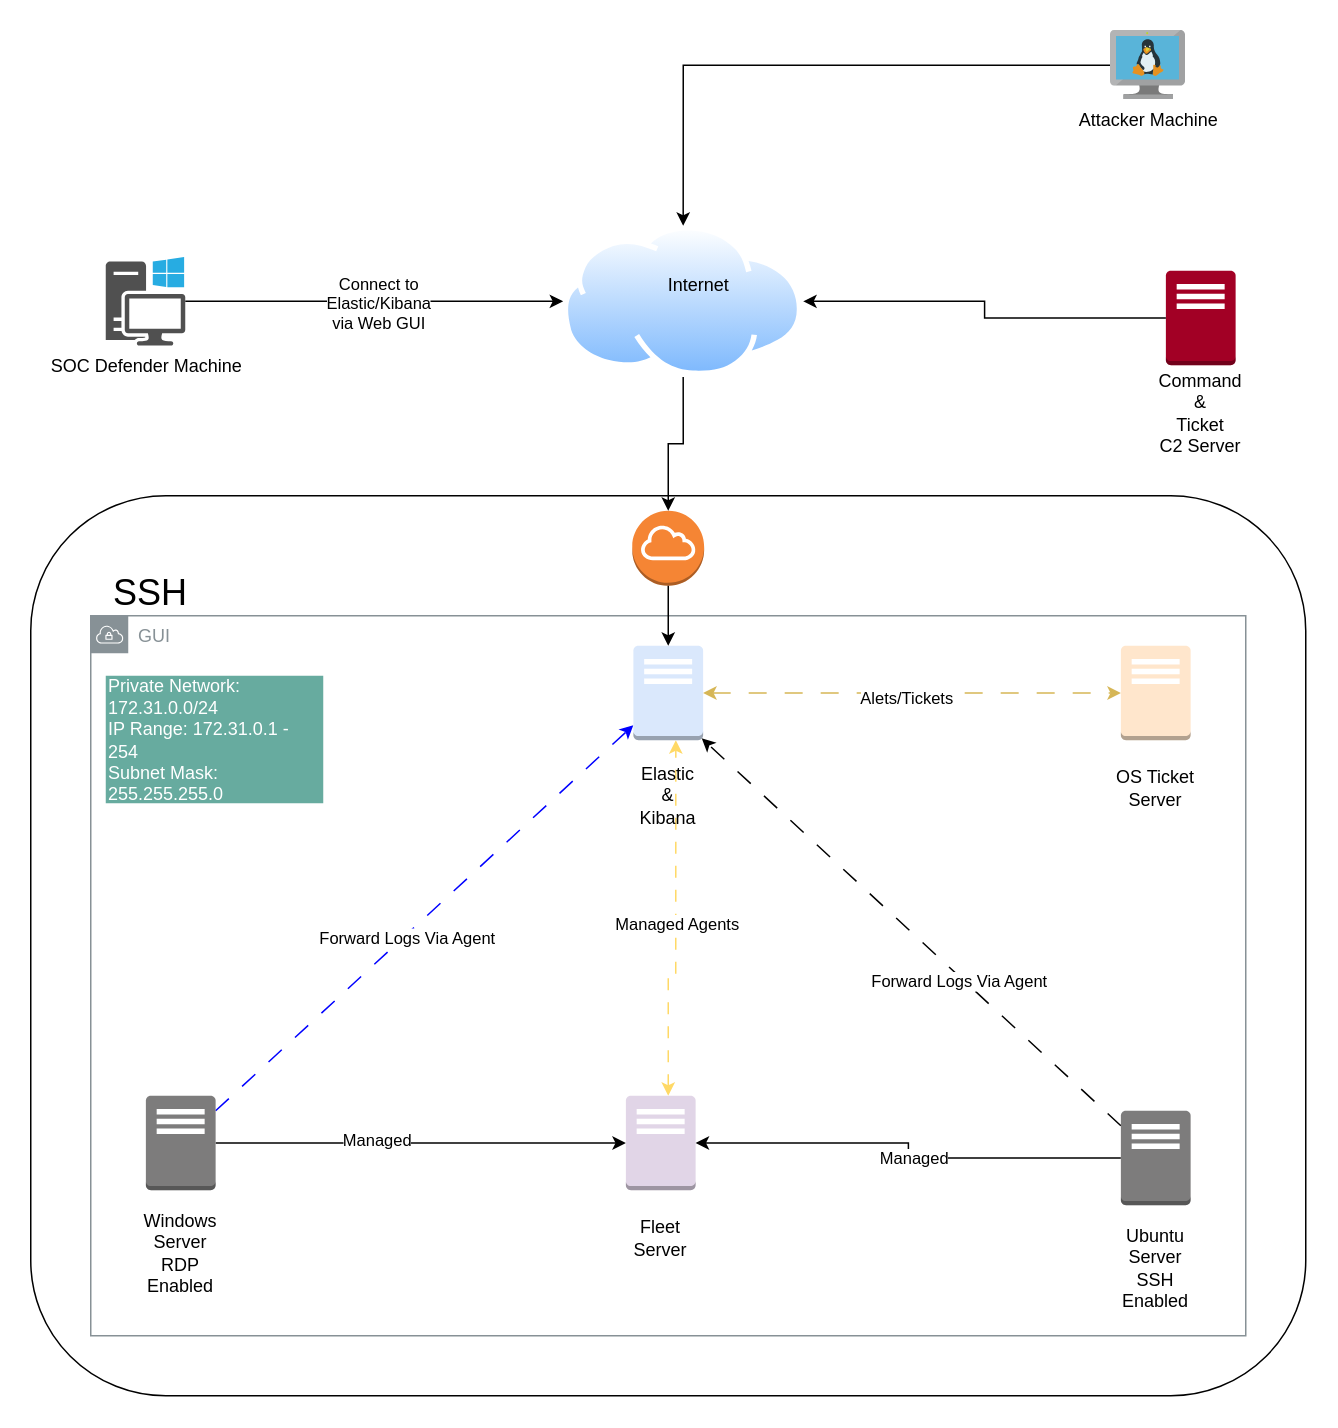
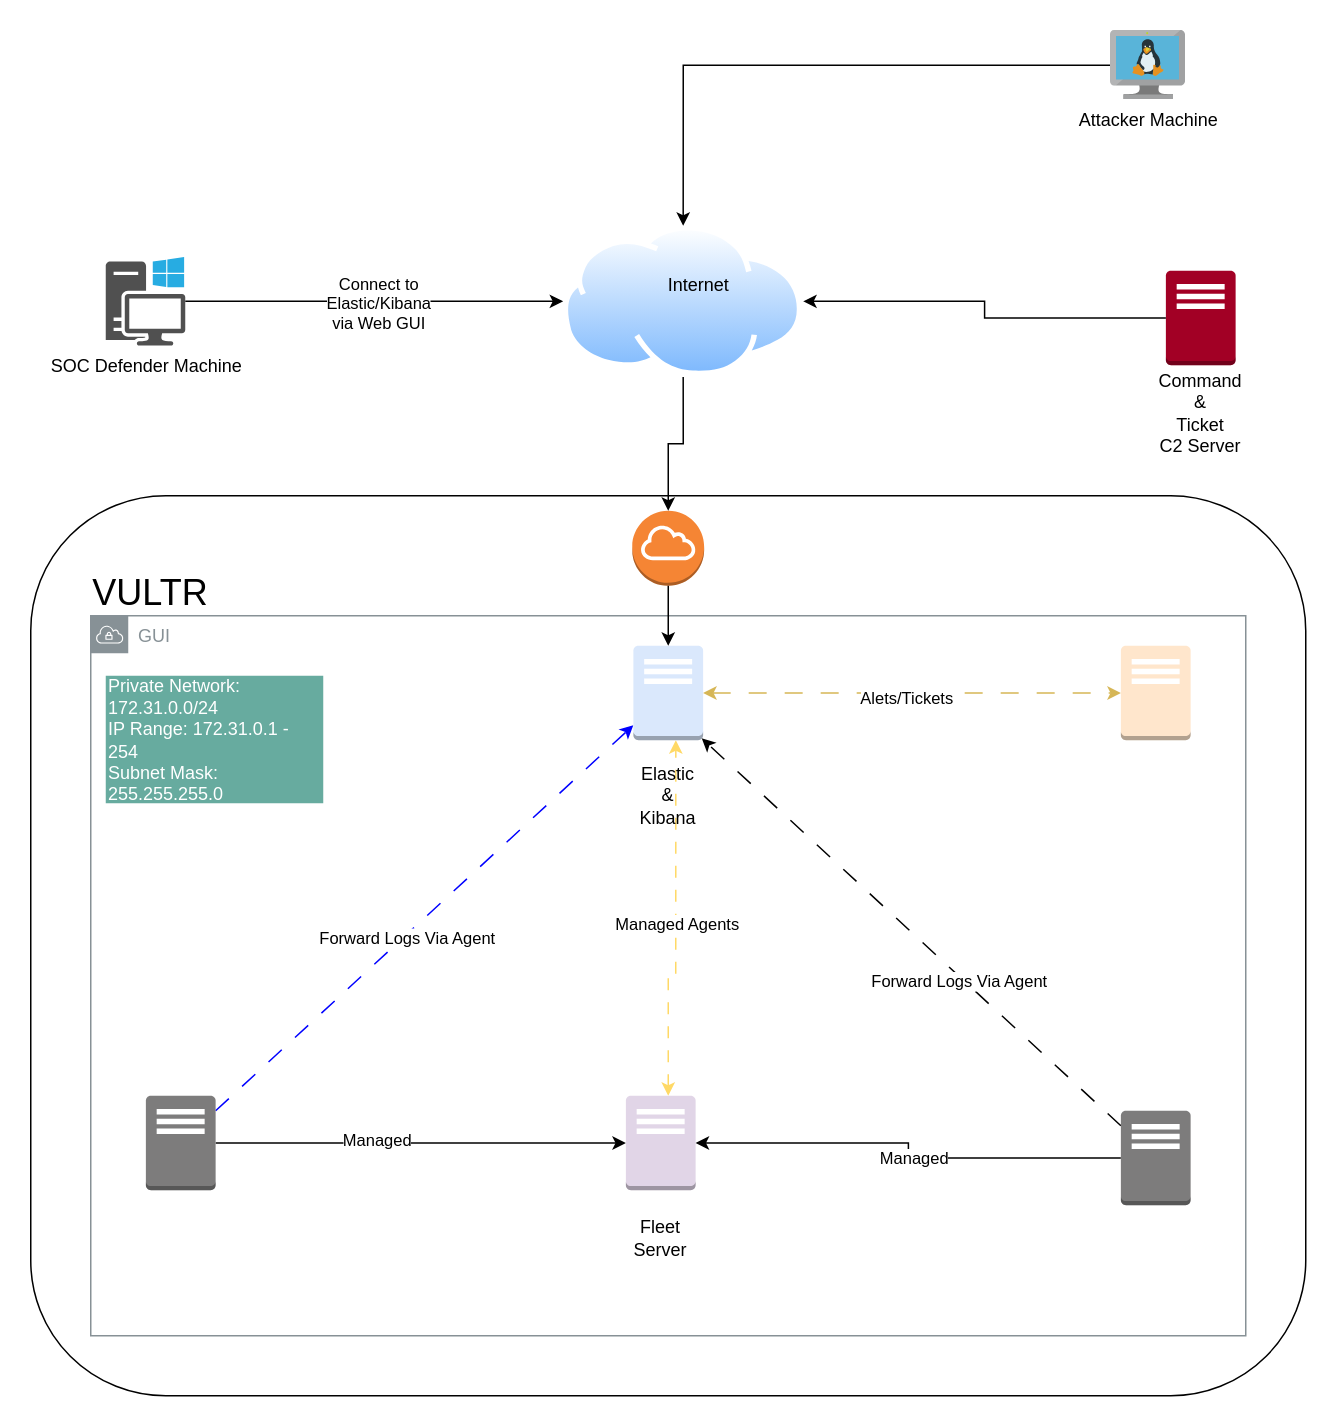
  <mxCell id="0" />
  <mxCell id="1" style="" parent="0" />
  <mxCell id="2" value="" style="rounded=1;whiteSpace=wrap;html=1;movable=1;resizable=1;rotatable=1;deletable=1;editable=1;locked=0;connectable=1;" vertex="1" parent="1"><mxGeometry y="330" width="850" height="600" as="geometry" x="20" /></mxCell>
  <mxCell id="3" value="" style="outlineConnect=0;dashed=0;verticalLabelPosition=bottom;verticalAlign=top;align=center;html=1;shape=mxgraph.aws3.traditional_server;fillColor=#a20025;strokeColor=#6F0000;fontColor=#ffffff;" vertex="1" parent="1"><mxGeometry x="776.75" y="180" width="46.5" height="63" as="geometry" /></mxCell>
- <mxCell id="4" value="&lt;font style=&quot;font-size: 24px;&quot;&gt;SSH&lt;/font&gt;" style="text;html=1;align=center;verticalAlign=middle;whiteSpace=wrap;rounded=0;" vertex="1" parent="1"><mxGeometry x="70" y="380" width="60" height="30" as="geometry" /></mxCell>
+ <mxCell id="4" value="&lt;font style=&quot;font-size: 24px;&quot;&gt;VULTR&lt;/font&gt;" style="text;html=1;align=center;verticalAlign=middle;whiteSpace=wrap;rounded=0;" vertex="1" parent="1"><mxGeometry x="70" y="380" width="60" height="30" as="geometry" /></mxCell>
  <mxCell id="5" value="Command&lt;div&gt;&amp;amp;&lt;/div&gt;&lt;div&gt;Ticket&lt;/div&gt;&lt;div&gt;C2 Server&lt;/div&gt;" style="text;html=1;align=center;verticalAlign=middle;whiteSpace=wrap;rounded=0;" vertex="1" parent="1"><mxGeometry x="770" y="250" width="60" height="50" as="geometry" /></mxCell>
  <mxCell id="6" value="GUI" style="sketch=0;outlineConnect=0;gradientColor=none;html=1;whiteSpace=wrap;fontSize=12;fontStyle=0;shape=mxgraph.aws4.group;grIcon=mxgraph.aws4.group_vpc;strokeColor=#879196;fillColor=none;verticalAlign=top;align=left;spacingLeft=30;fontColor=#879196;dashed=0;movable=1;resizable=1;rotatable=1;deletable=1;editable=1;locked=0;connectable=1;" vertex="1" parent="1"><mxGeometry x="60" y="410" width="770" height="480" as="geometry" /></mxCell>
  <mxCell id="7" style="edgeStyle=orthogonalEdgeStyle;rounded=0;orthogonalLoop=1;jettySize=auto;html=1;exitX=1;exitY=0.5;exitDx=0;exitDy=0;exitPerimeter=0;" edge="1" parent="1" source="11" target="15"><mxGeometry relative="1" as="geometry" /></mxCell>
  <mxCell id="8" value="Managed" style="edgeLabel;html=1;align=center;verticalAlign=middle;resizable=0;points=[];" vertex="1" connectable="0" parent="7"><mxGeometry x="-0.218" y="2" relative="1" as="geometry"><mxPoint as="offset" /></mxGeometry></mxCell>
  <mxCell id="9" style="rounded=0;orthogonalLoop=1;jettySize=auto;html=1;dashed=1;dashPattern=12 12;strokeColor=#0000FF;" edge="1" parent="1" source="11" target="12"><mxGeometry relative="1" as="geometry"><mxPoint x="120" y="470" as="targetPoint" /></mxGeometry></mxCell>
  <mxCell id="10" value="Forward Logs Via Agent" style="edgeLabel;html=1;align=center;verticalAlign=middle;resizable=0;points=[];" vertex="1" connectable="0" parent="9"><mxGeometry x="-0.094" y="-1" relative="1" as="geometry"><mxPoint as="offset" /></mxGeometry></mxCell>
  <mxCell id="11" value="" style="outlineConnect=0;dashed=0;verticalLabelPosition=bottom;verticalAlign=top;align=center;html=1;shape=mxgraph.aws3.traditional_server;fillColor=#7D7C7C;gradientColor=none;" vertex="1" parent="1"><mxGeometry x="96.75" y="730" width="46.5" height="63" as="geometry" /></mxCell>
  <mxCell id="12" value="" style="outlineConnect=0;dashed=0;verticalLabelPosition=bottom;verticalAlign=top;align=center;html=1;shape=mxgraph.aws3.traditional_server;fillColor=#dae8fc;strokeColor=#6c8ebf;" vertex="1" parent="1"><mxGeometry x="421.75" y="430" width="46.5" height="63" as="geometry" /></mxCell>
  <mxCell id="13" style="edgeStyle=orthogonalEdgeStyle;rounded=0;orthogonalLoop=1;jettySize=auto;html=1;exitX=0.5;exitY=0;exitDx=0;exitDy=0;exitPerimeter=0;dashed=1;dashPattern=8 8;strokeColor=#FFD966;endArrow=classic;endFill=1;startArrow=classic;startFill=1;" edge="1" parent="1"><mxGeometry relative="1" as="geometry"><mxPoint x="445" y="730" as="sourcePoint" /><mxPoint x="450.048" y="493" as="targetPoint" /><Array as="points"><mxPoint x="445" y="650" /><mxPoint x="450" y="650" /></Array></mxGeometry></mxCell>
  <mxCell id="14" value="Managed Agents" style="edgeLabel;html=1;align=center;verticalAlign=middle;resizable=0;points=[];" vertex="1" connectable="0" parent="13"><mxGeometry x="-0.007" relative="1" as="geometry"><mxPoint as="offset" /></mxGeometry></mxCell>
  <mxCell id="15" value="" style="outlineConnect=0;dashed=0;verticalLabelPosition=bottom;verticalAlign=top;align=center;html=1;shape=mxgraph.aws3.traditional_server;fillColor=#e1d5e7;strokeColor=#9673a6;" vertex="1" parent="1"><mxGeometry x="416.75" y="730" width="46.5" height="63" as="geometry" /></mxCell>
  <mxCell id="16" style="edgeStyle=orthogonalEdgeStyle;rounded=0;orthogonalLoop=1;jettySize=auto;html=1;" edge="1" parent="1" source="20" target="15"><mxGeometry relative="1" as="geometry" /></mxCell>
  <mxCell id="17" value="Managed" style="edgeLabel;html=1;align=center;verticalAlign=middle;resizable=0;points=[];" vertex="1" connectable="0" parent="16"><mxGeometry x="-0.057" relative="1" as="geometry"><mxPoint as="offset" /></mxGeometry></mxCell>
  <mxCell id="18" style="rounded=0;orthogonalLoop=1;jettySize=auto;html=1;entryX=0.98;entryY=0.98;entryDx=0;entryDy=0;entryPerimeter=0;dashed=1;dashPattern=12 12;" edge="1" parent="1" source="20" target="12"><mxGeometry relative="1" as="geometry"><mxPoint x="670" y="500" as="targetPoint" /></mxGeometry></mxCell>
  <mxCell id="19" value="Forward Logs Via Agent" style="edgeLabel;html=1;align=center;verticalAlign=middle;resizable=0;points=[];" vertex="1" connectable="0" parent="18"><mxGeometry x="-0.237" y="2" relative="1" as="geometry"><mxPoint as="offset" /></mxGeometry></mxCell>
  <mxCell id="20" value="" style="outlineConnect=0;dashed=0;verticalLabelPosition=bottom;verticalAlign=top;align=center;html=1;shape=mxgraph.aws3.traditional_server;fillColor=#7D7C7C;gradientColor=none;" vertex="1" parent="1"><mxGeometry x="746.75" y="740" width="46.5" height="63" as="geometry" /></mxCell>
  <mxCell id="21" value="" style="outlineConnect=0;dashed=0;verticalLabelPosition=bottom;verticalAlign=top;align=center;html=1;shape=mxgraph.aws3.traditional_server;fillColor=#ffe6cc;strokeColor=#d79b00;" vertex="1" parent="1"><mxGeometry x="746.75" y="430" width="46.5" height="63" as="geometry" /></mxCell>
  <mxCell id="22" value="Elastic&lt;div&gt;&amp;amp;&lt;/div&gt;&lt;div&gt;Kibana&lt;/div&gt;" style="text;html=1;align=center;verticalAlign=middle;whiteSpace=wrap;rounded=0;" vertex="1" parent="1"><mxGeometry x="415" y="510" width="60" height="40" as="geometry" /></mxCell>
- <mxCell id="23" value="Windows Server&lt;div&gt;RDP Enabled&lt;/div&gt;" style="text;html=1;align=center;verticalAlign=middle;whiteSpace=wrap;rounded=0;" vertex="1" parent="1"><mxGeometry x="90" y="810" width="60" height="50" as="geometry" /></mxCell>
- <mxCell id="24" value="Ubuntu Server&lt;div&gt;SSH Enabled&lt;/div&gt;" style="text;html=1;align=center;verticalAlign=middle;whiteSpace=wrap;rounded=0;" vertex="1" parent="1"><mxGeometry x="740" y="820" width="60" height="50" as="geometry" /></mxCell>
  <mxCell id="25" value="Fleet&lt;div&gt;Server&lt;/div&gt;" style="text;html=1;align=center;verticalAlign=middle;whiteSpace=wrap;rounded=0;" vertex="1" parent="1"><mxGeometry x="410" y="810" width="60" height="30" as="geometry" /></mxCell>
- <mxCell id="26" value="OS Ticket&lt;div&gt;Server&lt;/div&gt;" style="text;html=1;align=center;verticalAlign=middle;whiteSpace=wrap;rounded=0;" vertex="1" parent="1"><mxGeometry x="740" y="510" width="60" height="30" as="geometry" /></mxCell>
  <mxCell id="27" style="edgeStyle=orthogonalEdgeStyle;rounded=0;orthogonalLoop=1;jettySize=auto;html=1;entryX=0;entryY=0.5;entryDx=0;entryDy=0;entryPerimeter=0;startArrow=classic;startFill=1;dashed=1;dashPattern=12 12;fillColor=#fff2cc;strokeColor=#d6b656;" edge="1" parent="1" source="12" target="21"><mxGeometry relative="1" as="geometry" /></mxCell>
  <mxCell id="28" value="Alets/Tickets" style="edgeLabel;html=1;align=center;verticalAlign=middle;resizable=0;points=[];" vertex="1" connectable="0" parent="27"><mxGeometry x="-0.029" y="-3" relative="1" as="geometry"><mxPoint as="offset" /></mxGeometry></mxCell>
  <mxCell id="29" value="Untitled Layer" parent="0" />
  <mxCell id="30" value="&lt;font color=&quot;#ffffff&quot;&gt;Private Network: 172.31.0.0/24&lt;/font&gt;&lt;div&gt;&lt;font color=&quot;#ffffff&quot;&gt;IP Range: 172.31.0.1 - 254&lt;/font&gt;&lt;/div&gt;&lt;div&gt;&lt;font color=&quot;#ffffff&quot;&gt;Subnet Mask: 255.255.255.0&lt;/font&gt;&lt;/div&gt;" style="text;html=1;align=left;verticalAlign=middle;whiteSpace=wrap;rounded=0;fillColor=#67AB9F;" vertex="1" parent="29"><mxGeometry x="70" y="450" width="145" height="85" as="geometry" /></mxCell>
  <mxCell id="31" value="" style="outlineConnect=0;dashed=0;verticalLabelPosition=bottom;verticalAlign=top;align=center;html=1;shape=mxgraph.aws3.internet_gateway;fillColor=#F58534;gradientColor=none;" vertex="1" parent="29"><mxGeometry x="421" y="340" width="47.92" height="50" as="geometry" /></mxCell>
  <mxCell id="32" style="edgeStyle=orthogonalEdgeStyle;rounded=0;orthogonalLoop=1;jettySize=auto;html=1;" edge="1" parent="29" source="33" target="31"><mxGeometry relative="1" as="geometry" /></mxCell>
  <mxCell id="33" value="" style="image;aspect=fixed;perimeter=ellipsePerimeter;html=1;align=center;shadow=0;dashed=0;spacingTop=3;image=img/lib/active_directory/internet_cloud.svg;" vertex="1" parent="29"><mxGeometry x="374.96" y="150" width="160" height="100.8" as="geometry" /></mxCell>
  <mxCell id="34" value="Internet" style="text;html=1;align=center;verticalAlign=middle;resizable=0;points=[];autosize=1;strokeColor=none;fillColor=none;" vertex="1" parent="29"><mxGeometry x="435" y="175.4" width="60" height="30" as="geometry" /></mxCell>
  <mxCell id="35" style="edgeStyle=orthogonalEdgeStyle;rounded=0;orthogonalLoop=1;jettySize=auto;html=1;entryX=0;entryY=0.5;entryDx=0;entryDy=0;" edge="1" parent="29" source="37" target="33"><mxGeometry relative="1" as="geometry" /></mxCell>
  <mxCell id="36" value="Connect to&lt;div&gt;Elastic/Kibana&lt;/div&gt;&lt;div&gt;via Web GUI&lt;/div&gt;" style="edgeLabel;html=1;align=center;verticalAlign=middle;resizable=0;points=[];" vertex="1" connectable="0" parent="35"><mxGeometry x="0.013" y="-1" relative="1" as="geometry"><mxPoint as="offset" /></mxGeometry></mxCell>
  <mxCell id="37" value="SOC Defender Machine" style="sketch=0;pointerEvents=1;shadow=0;dashed=0;html=1;strokeColor=none;fillColor=#505050;labelPosition=center;verticalLabelPosition=bottom;verticalAlign=top;outlineConnect=0;align=center;shape=mxgraph.office.devices.workstation_pc;" vertex="1" parent="29"><mxGeometry x="70" y="170.9" width="53" height="59" as="geometry" /></mxCell>
  <mxCell id="38" style="edgeStyle=orthogonalEdgeStyle;rounded=0;orthogonalLoop=1;jettySize=auto;html=1;" edge="1" parent="29" source="39" target="33"><mxGeometry relative="1" as="geometry" /></mxCell>
  <mxCell id="39" value="Attacker Machine" style="image;sketch=0;aspect=fixed;html=1;points=[];align=center;fontSize=12;image=img/lib/mscae/VM_Linux.svg;" vertex="1" parent="29"><mxGeometry x="740" y="20" width="50" height="46" as="geometry" /></mxCell>
  <mxCell id="40" style="edgeStyle=orthogonalEdgeStyle;rounded=0;orthogonalLoop=1;jettySize=auto;html=1;entryX=0.5;entryY=0;entryDx=0;entryDy=0;entryPerimeter=0;" edge="1" parent="29" source="31" target="12"><mxGeometry relative="1" as="geometry" /></mxCell>
  <mxCell id="41" style="edgeStyle=orthogonalEdgeStyle;rounded=0;orthogonalLoop=1;jettySize=auto;html=1;" edge="1" parent="29" source="3" target="33"><mxGeometry relative="1" as="geometry" /></mxCell>
